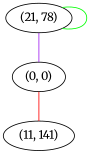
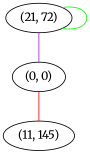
  graph {
    fontname=Merriweather
    node [fontname=Merriweather]
    edge [fontname=Merriweather]
-   "(21, 78)"
+   "(21, 78)" [label="(21, 72)"]
    "(0, 0)"
-   "(11, 145)" [label="(11, 141)"]
+   "(11, 145)"
    "(21, 78)" -- "(21, 78)" [color=green weight=2]
    "(21, 78)" -- "(0, 0)" [color=purple weight=4]
    "(0, 0)" -- "(11, 145)" [color=red weight=1]
  }
